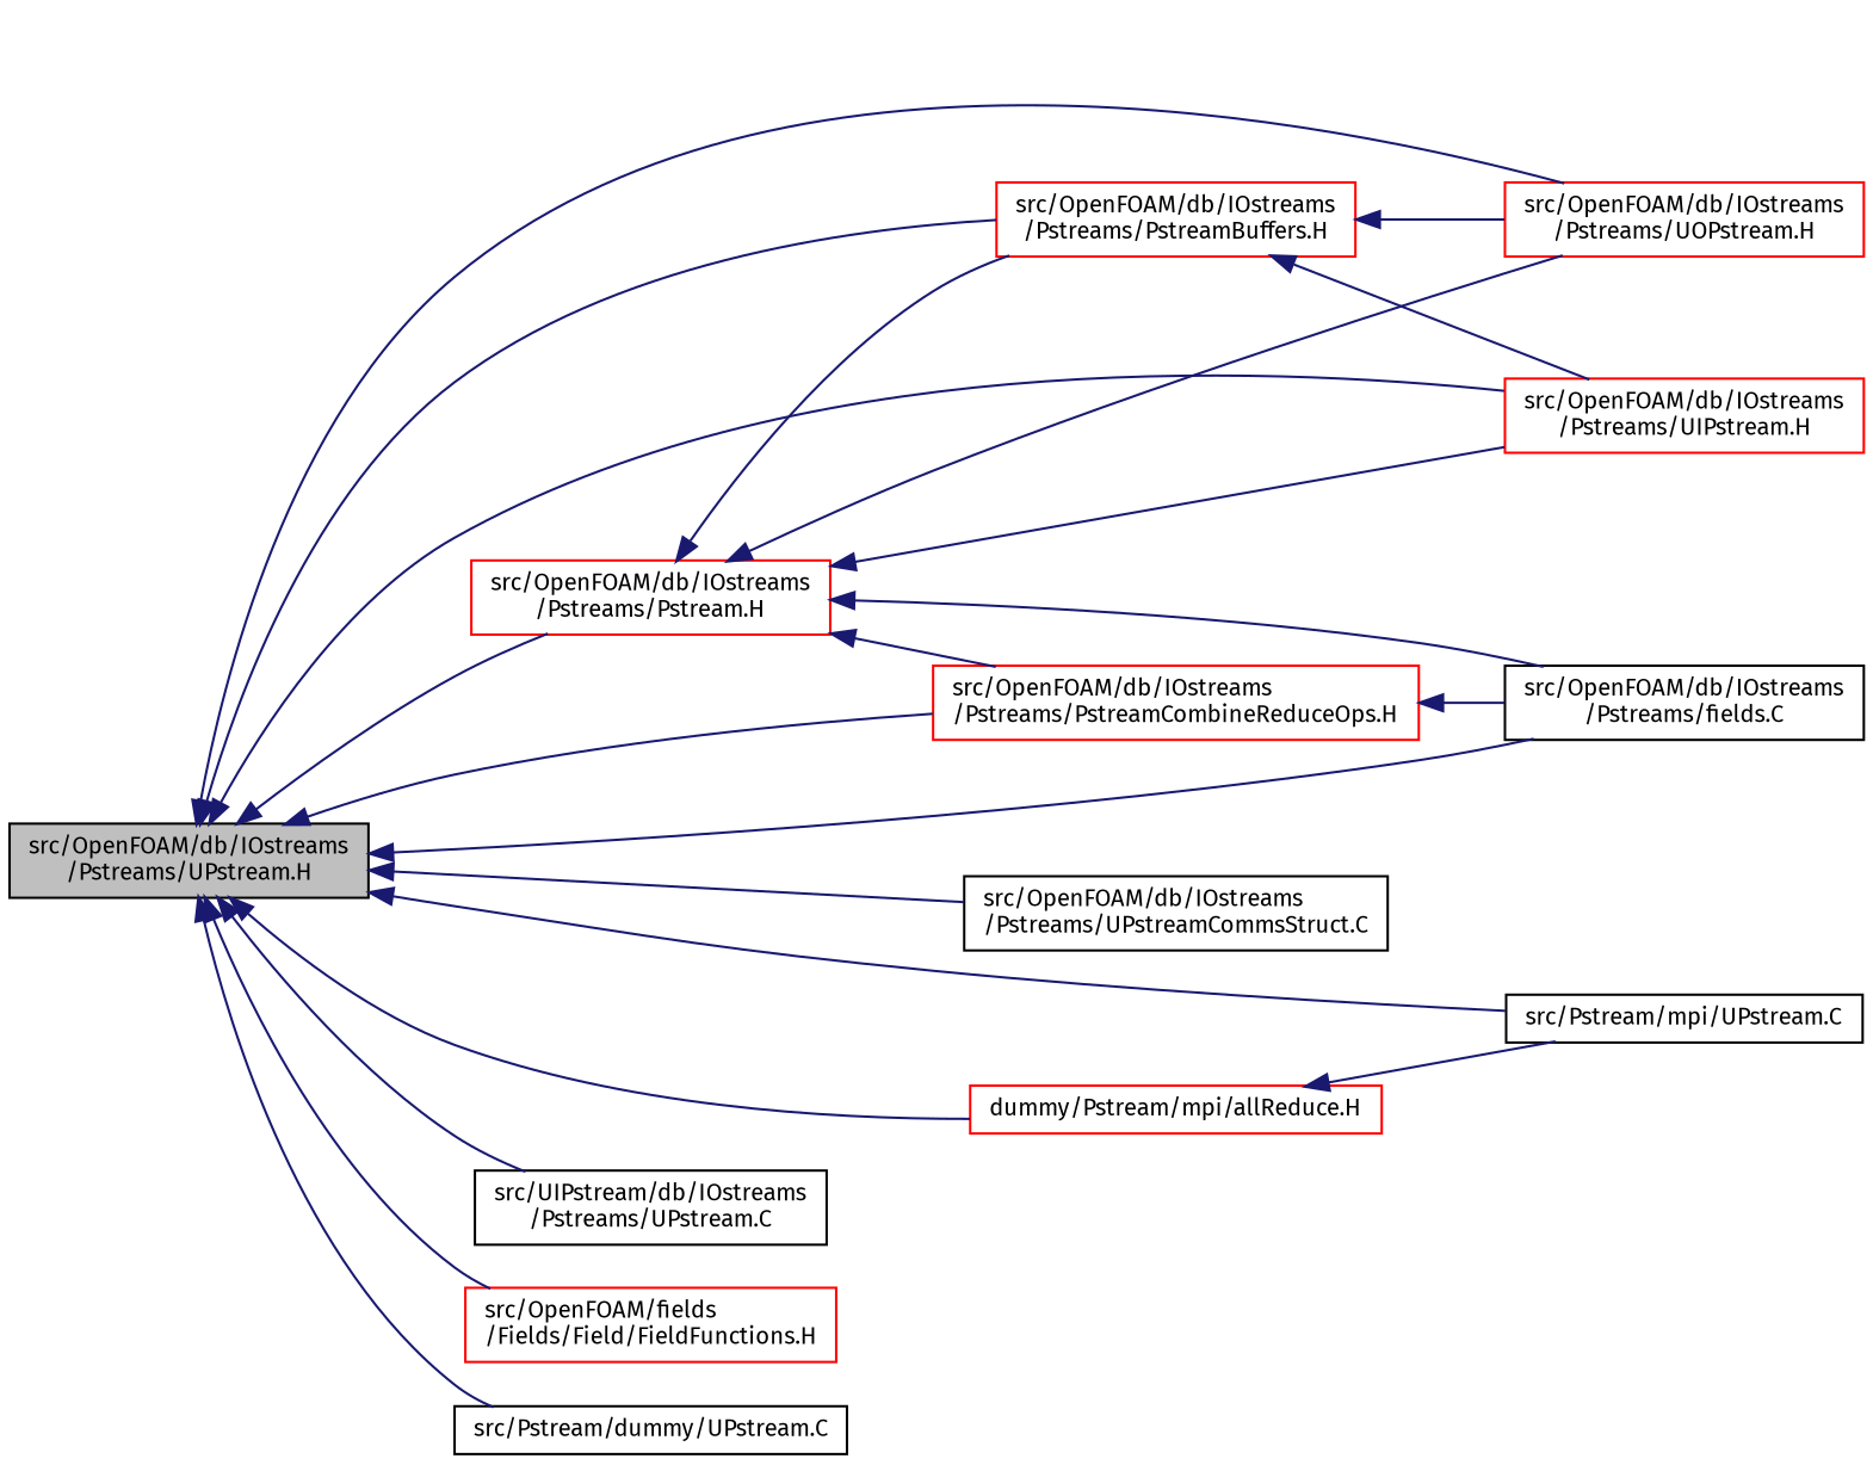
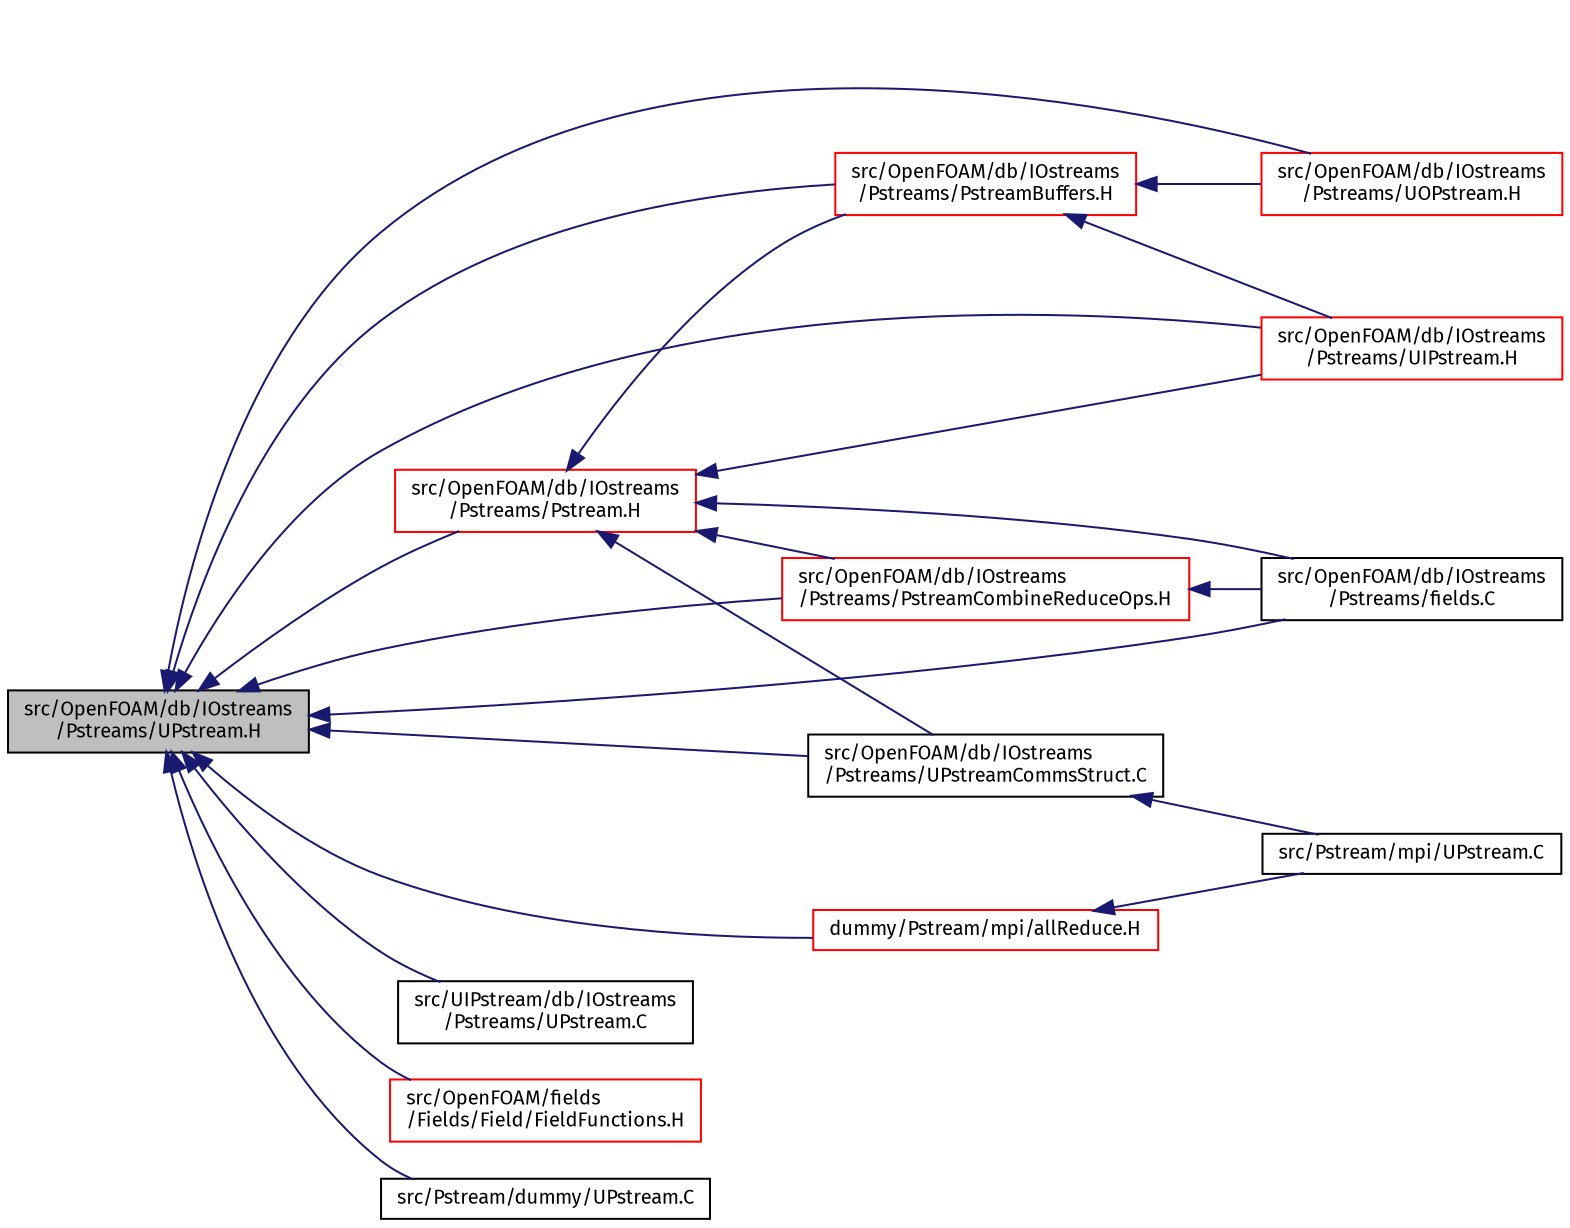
  digraph {
    fontname="Fira Sans"
    rankdir=LR
    node [color=red fontname="Fira Sans" fontsize=10 shape=record]
    edge [color=midnightblue dir=back fontname="Fira Sans" fontsize=10 labelfontname=Helvetica labelfontsize=10 style=solid]
    n1 [color=black fillcolor=grey75 fontcolor=black height=0.2 label="src/OpenFOAM/db/IOstreams\l/Pstreams/UPstream.H" style=filled width=0.4]
    n2 [height=0.2 label="src/OpenFOAM/db/IOstreams\l/Pstreams/Pstream.H" width=0.4]
    n3 [height=0.2 label="src/OpenFOAM/db/IOstreams\l/Pstreams/UOPstream.H" width=0.4]
    n4 [height=0.2 label="src/OpenFOAM/db/IOstreams\l/Pstreams/PstreamBuffers.H" width=0.4]
    n5 [height=0.2 label="src/OpenFOAM/db/IOstreams\l/Pstreams/UIPstream.H" width=0.4]
    n6 [color=black height=0.2 label="src/OpenFOAM/db/IOstreams\l/Pstreams/fields.C" width=0.4]
    n7 [height=0.2 label="src/OpenFOAM/db/IOstreams\l/Pstreams/PstreamCombineReduceOps.H" width=0.4]
    n8 [color=black height=0.2 label="src/UIPstream/db/IOstreams\l/Pstreams/UPstream.C" width=0.4]
    n9 [color=black height=0.2 label="src/OpenFOAM/db/IOstreams\l/Pstreams/UPstreamCommsStruct.C" width=0.4]
    n10 [height=0.2 label="src/OpenFOAM/fields\l/Fields/Field/FieldFunctions.H" width=0.4]
    n11 [color=black height=0.2 label="src/Pstream/dummy/UPstream.C" width=0.4]
    n12 [height=0.2 label="dummy/Pstream/mpi/allReduce.H" width=0.4]
    n13 [color=black height=0.2 label="src/Pstream/mpi/UPstream.C" width=0.4]
    n1 -> n2
    n1 -> n3
    n1 -> n4
    n1 -> n5
    n1 -> n6
    n1 -> n7
    n1 -> n8
    n1 -> n9
    n1 -> n10
    n1 -> n11
    n1 -> n12
-   n1 -> n13
-   n2 -> n3
+   n9 -> n13
+   n2 -> n9
    n2 -> n4
    n2 -> n5
    n2 -> n6
    n2 -> n7
    n4 -> n3
    n4 -> n5
    n7 -> n6
    n12 -> n13
  }
